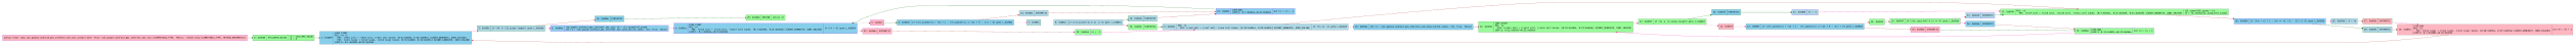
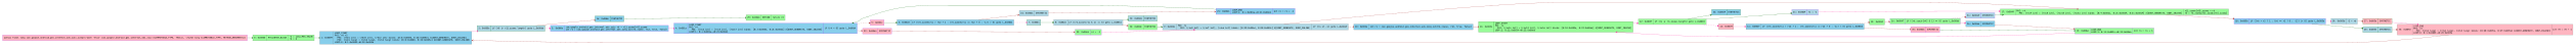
  digraph {
    fontname="JetBrains Mono"
    rankdir=LR
    node [color=gray40 fillcolor=skyblue fontname="JetBrains Mono" shape=record style=filled]
    edge [arrowhead=vee color=brown fontname="JetBrains Mono"]
    n1 [fillcolor=palegreen label="{0\:\ 0x0000|MTH_ENTER_BLOCK\l|r2 = Long.MAX_VALUE\lr0 = 0\l}"]
    n2 [label="{1\:\ 0x0009|LOOP_START\lPHI: r0 r2 \l  PHI: (r0v1 int) = (r0v0 int), (r0v2 int) binds: [B:0:0x0000, B:20:0x005e] A[DONT_GENERATE, DONT_INLINE]\l  PHI: (r2v1 long) = (r2v0 long), (r2v2 long) binds: [B:0:0x0000, B:20:0x005e] A[DONT_GENERATE, DONT_INLINE]\lLOOP:0: B:1:0x0009\-\>B:20:0x005e\l}"]
    n3 [color=darkgreen fillcolor=lightblue label="{2\:\ 0x000c|if (r0 \>= r11.zzamu.length) goto L_0x006b\l}"]
    n4 [color=purple label="{3\:\ 0x000e|com.google.android.gms.internal.ads.zziz r6 = r11.zzamu[r0].zzamw\lint r4 = com.google.android.gms.internal.ads.zzkq.zza(r6.zzane, r12, true, false)\l}"]
    n5 [color=darkgreen label="{26\:\ 0x006b|SYNTHETIC\l}"]
    n6 [color=purple label="{4\:\ 0x001a|LOOP_START\lPHI: r4 \l  PHI: (r4v6 int) = (r4v5 int), (r4v17 int) binds: [B:3:0x000e, B:21:0x0061] A[DONT_GENERATE, DONT_INLINE]\lLOOP:1: B:4:0x001a\-\>B:21:0x0061\l|if (r4 \< 0) goto L_0x0064\l}"]
    n7 [fillcolor=palegreen label="{25\:\ 0x006b|RETURN\l|return r2\l}"]
    n8 [color=purple fillcolor=lightpink label="{5\:\ 0x001c}"]
    n9 [color=purple fillcolor=lightpink label="{29\:\ 0x0064|SYNTHETIC\l}"]
    n10 [label="{6\:\ 0x0022|if ((r6.zzane[r4] \> r12 ? 1 : (r6.zzane[r4] == r12 ? 0 : \-1)) \> 0) goto L_0x0061\l}"]
    n11 [color=purple fillcolor=palegreen label="{22\:\ 0x0064|r4 = \-1\l}"]
    n12 [color=darkgreen fillcolor=lightblue label="{7\:\ 0x0024}"]
    n13 [fillcolor=lightblue label="{31\:\ 0x0061|SYNTHETIC\l}"]
    n14 [fillcolor=lightblue label="{8\:\ 0x002a|if ((r6.zzajr[r4] & 1) == 0) goto L_0x0061\l}"]
    n15 [color=purple label="{21\:\ 0x0061|LOOP_END\lLOOP:1: B:4:0x001a\-\>B:21:0x0061\l|int r4 = r4 + \-1\l}"]
    n16 [fillcolor=palegreen label="{30\:\ 0x002c|SYNTHETIC\l}"]
    n17 [color=darkgreen fillcolor=lightblue label="{32\:\ 0x0061|SYNTHETIC\l}"]
    n18 [fillcolor=lightblue label="{9\:\ 0x002c|PHI: r4 \l  PHI: (r4v8 int) = (r4v7 int), (r4v6 int) binds: [B:22:0x0064, B:30:0x002c] A[DONT_GENERATE, DONT_INLINE]\l|if (r4 != \-1) goto L_0x0049\l}"]
    n19 [label="{10\:\ 0x002e|int r4 = com.google.android.gms.internal.ads.zzkq.zzb(r6.zzane, r12, true, false)\l}"]
    n20 [fillcolor=palegreen label="{17\:\ 0x0049|PHI: r4 \l  PHI: (r4v9 int) = (r4v8 int), (r4v15 int), (r4v14 int) binds: [B:9:0x002c, B:24:0x0069, B:34:0x0049] A[DONT_GENERATE, DONT_INLINE]\l|r11.zzamu[r0].zzamy = r4\lr6 = r6.zzahq[r11.zzamu[r0].zzamy]\l}"]
    n21 [color=darkgreen fillcolor=palegreen label="{11\:\ 0x0034|LOOP_START\lPHI: r4 \l  PHI: (r4v14 int) = (r4v13 int), (r4v16 int) binds: [B:10:0x002e, B:23:0x0066] A[DONT_GENERATE, DONT_INLINE]\lLOOP:2: B:11:0x0034\-\>B:23:0x0066\l}"]
    n22 [color=purple label="{18\:\ 0x005b|if ((r6 \> r2 ? 1 : (r6 == r2 ? 0 : \-1)) \>= 0) goto L_0x005e\l}"]
    n23 [fillcolor=palegreen label="{12\:\ 0x0037|if (r4 \>= r6.zzane.length) goto L_0x0069\l}"]
    n24 [fillcolor=lightpink label="{13\:\ 0x0039}"]
    n25 [color=darkgreen label="{33\:\ 0x0069|SYNTHETIC\l}"]
    n26 [label="{14\:\ 0x003f|if ((r6.zzane[r4] \> r12 ? 1 : (r6.zzane[r4] == r12 ? 0 : \-1)) \< 0) goto L_0x0066\l}"]
    n27 [color=purple fillcolor=lightblue label="{24\:\ 0x0069|r4 = \-1\l}"]
    n28 [color=darkgreen fillcolor=palegreen label="{15\:\ 0x0041}"]
    n29 [color=purple fillcolor=lightpink label="{35\:\ 0x0066|SYNTHETIC\l}"]
    n30 [color=purple fillcolor=palegreen label="{16\:\ 0x0047|if ((r6.zzajr[r4] & 1) == 0) goto L_0x0066\l}"]
    n31 [color=purple fillcolor=palegreen label="{23\:\ 0x0066|LOOP_END\lLOOP:2: B:11:0x0034\-\>B:23:0x0066\l|int r4 = r4 + 1\l}"]
    n32 [color=purple fillcolor=lightblue label="{34\:\ 0x0049|SYNTHETIC\l}"]
    n33 [label="{36\:\ 0x0066|SYNTHETIC\l}"]
    n34 [fillcolor=lightblue label="{19\:\ 0x005d|r2 = r6\l}"]
    n35 [color=darkgreen fillcolor=lightblue label="{28\:\ 0x005e|SYNTHETIC\l}"]
    n36 [color=darkgreen fillcolor=lightpink label="{27\:\ 0x005e|SYNTHETIC\l}"]
    n37 [fillcolor=lightpink label="{20\:\ 0x005e|LOOP_END\lPHI: r2 \l  PHI: (r2v2 long) = (r2v1 long), (r2v3 long) binds: [B:28:0x005e, B:27:0x005e] A[DONT_GENERATE, DONT_INLINE]\lLOOP:0: B:1:0x0009\-\>B:20:0x005e\l|int r0 = r0 + 1\l}"]
    n38 [color=purple fillcolor=lightpink label="{public final long com.google.android.gms.internal.ads.zziv.zzdq((r11v0 'this' com.google.android.gms.internal.ads.zziv A[IMMUTABLE_TYPE, THIS]), (r12v0 long A[IMMUTABLE_TYPE, METHOD_ARGUMENT])) }"]
    n1 -> n2 [arrowhead=tee color=darkgreen]
    n2 -> n3 [arrowhead=tee color=deeppink]
    n3 -> n4 [arrowhead=dot color=deeppink style=dashed]
    n3 -> n5 [arrowhead=tee]
    n4 -> n6 [arrowhead=tee color=deeppink]
    n5 -> n7 [arrowhead=tee color=darkgreen]
    n6 -> n8 [arrowhead=dot style=dashed]
    n6 -> n9
    n8 -> n10 [arrowhead=dot color=darkgreen]
    n9 -> n11
    n10 -> n12 [arrowhead=tee color=deeppink style=dashed]
    n10 -> n13
    n11 -> n18 [arrowhead=dot color=deeppink]
+   n12 -> n14 [arrowhead=dot color=darkgreen]
    n13 -> n15
    n14 -> n16 [style=solid]
    n14 -> n17 [arrowhead=tee color=darkgreen]
    n15 -> n6 [color=darkgreen]
    n16 -> n18 [color=darkgreen]
-   n17 -> n15 [arrowhead=dot]
    n18 -> n19 [arrowhead=tee style=dashed]
    n18 -> n20 [arrowhead=tee]
    n19 -> n21 [arrowhead=tee]
    n20 -> n22 [arrowhead=dot]
    n21 -> n23 [color=deeppink]
    n22 -> n34 [arrowhead=tee color=deeppink style=dashed]
    n22 -> n35 [arrowhead=dot color=darkgreen]
    n23 -> n24 [arrowhead=dot color=deeppink style=dashed]
    n23 -> n25 [color=darkgreen]
    n24 -> n26 [color=deeppink]
-   n25 -> n27 [arrowhead=dot color=darkgreen]
+   n23 -> n27 [arrowhead=dot color=darkgreen]
    n26 -> n28 [arrowhead=dot style=dashed]
    n26 -> n29 [arrowhead=tee]
    n27 -> n20 [arrowhead=dot color=deeppink]
    n28 -> n30
    n29 -> n31 [arrowhead=tee color=darkgreen]
    n30 -> n32 [arrowhead=dot style=dashed]
    n30 -> n33 [color=deeppink]
    n31 -> n21 [color=deeppink]
    n32 -> n20 [color=darkgreen]
    n33 -> n31
    n34 -> n36 [arrowhead=dot]
    n35 -> n37 [arrowhead=dot]
    n36 -> n37 [arrowhead=tee color=deeppink]
    n37 -> n2
    n38 -> n1 [arrowhead=tee color=darkgreen]
  }
